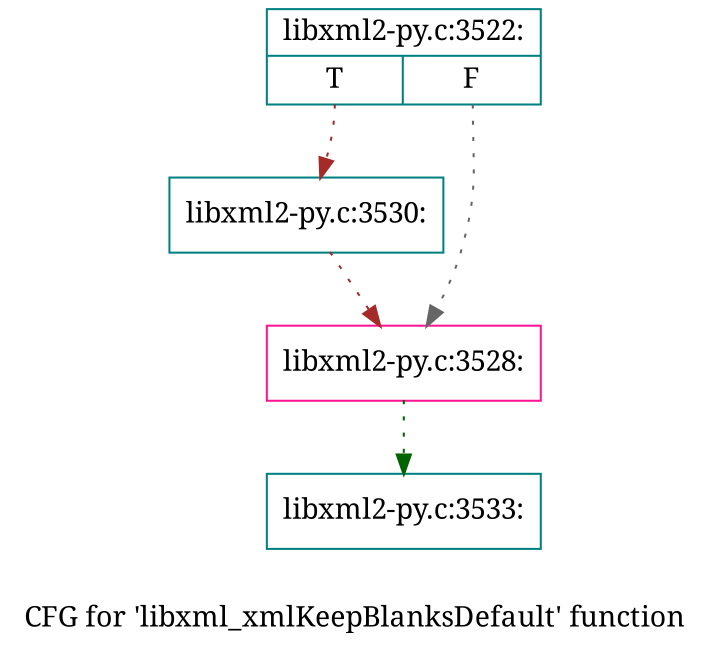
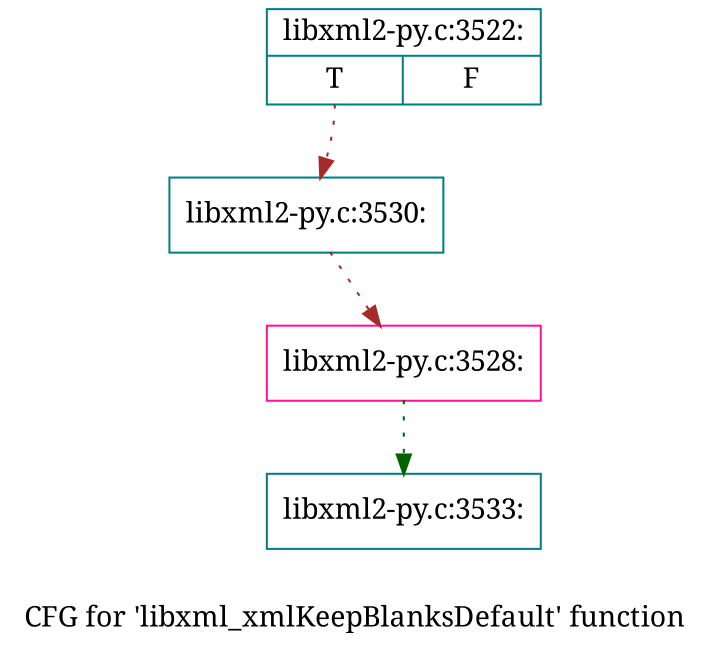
  digraph {
    fontname="Noto Serif"
    label="CFG for 'libxml_xmlKeepBlanksDefault' function"
    node [color=teal fontname="Noto Serif" shape=record]
    edge [color=brown fontname="Noto Serif" style=dotted]
    n1 [label="{libxml2-py.c:3522:|{<s0>T|<s1>F}}"]
    n2 [label="{libxml2-py.c:3530:}"]
    n3 [color=deeppink label="{libxml2-py.c:3528:}"]
    n4 [label="{libxml2-py.c:3533:}"]
    n1 -> n2 [tailport=s0]
-   n1 -> n3 [color=gray40 tailport=s1]
    n2 -> n3
    n3 -> n4 [color=darkgreen]
  }
